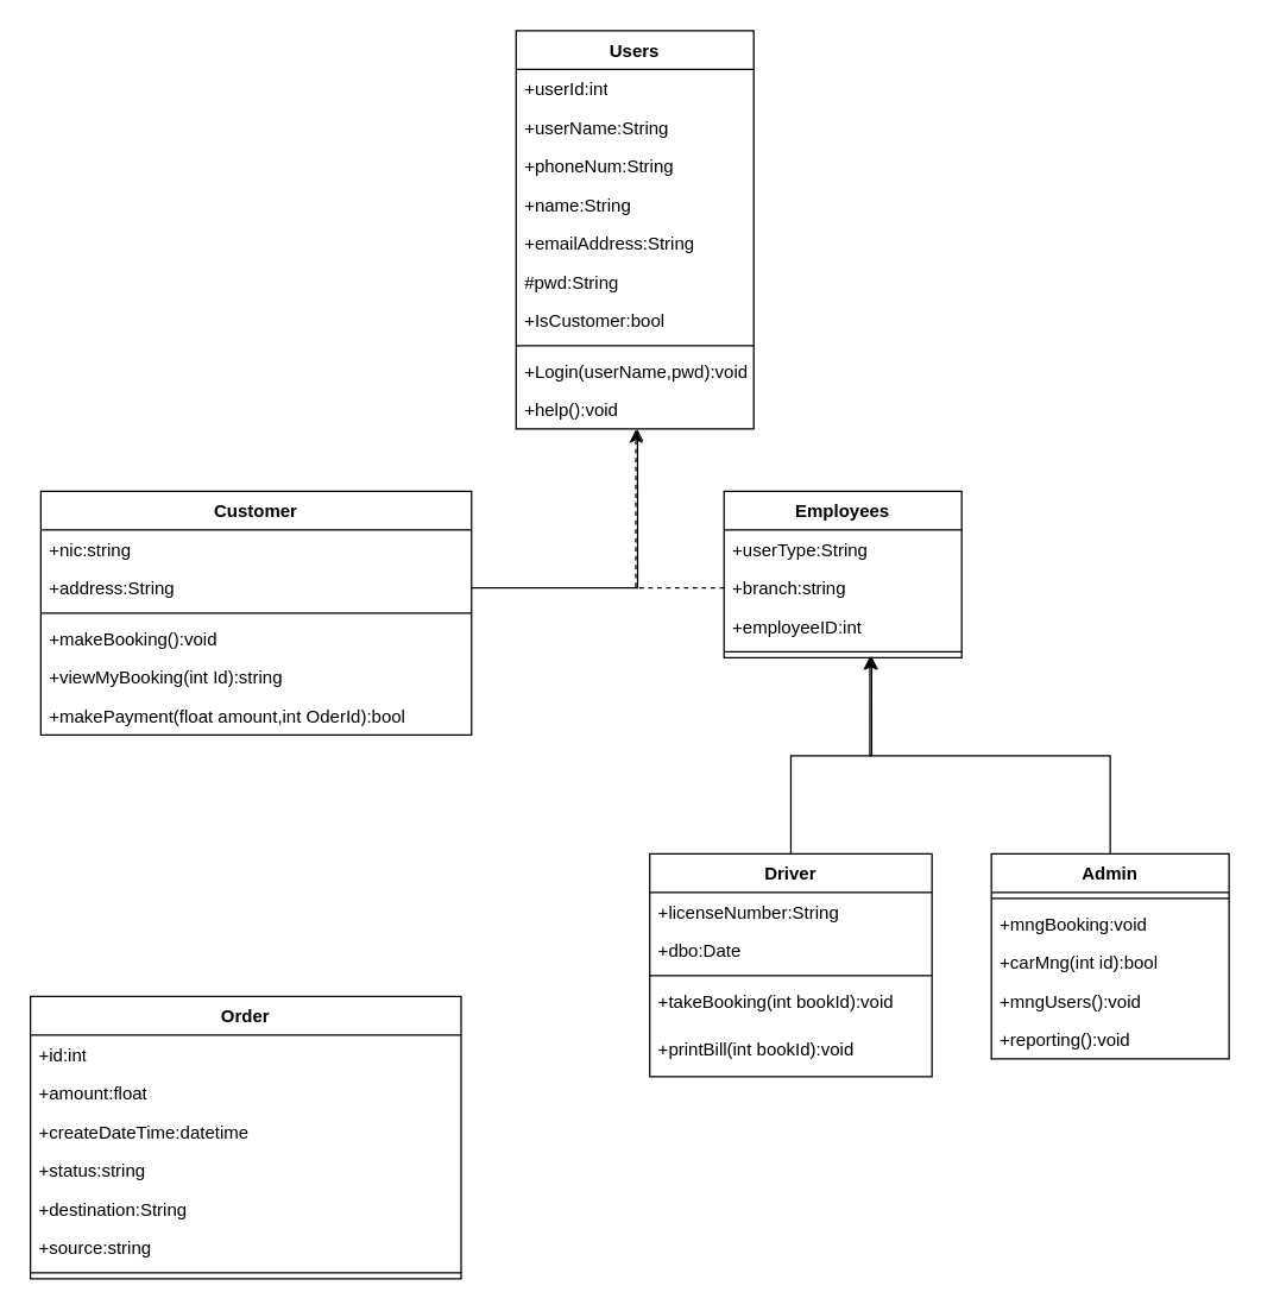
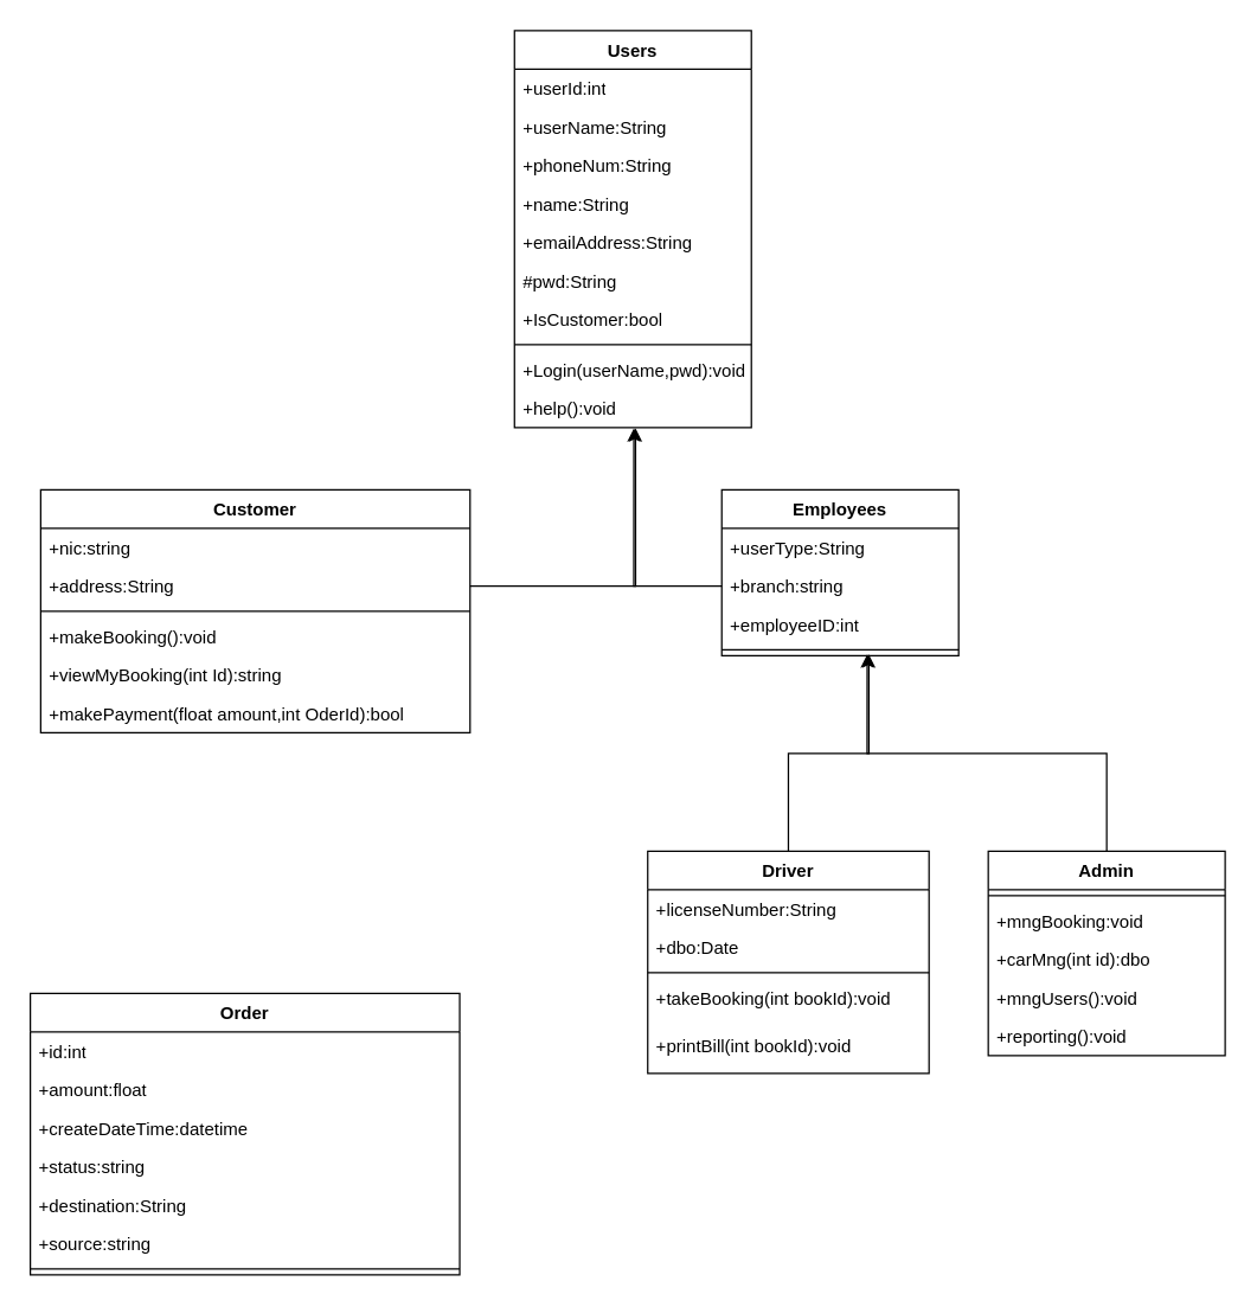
  <mxCell id="0" />
  <mxCell id="1" parent="0" />
  <mxCell id="2" value="Users" style="swimlane;fontStyle=1;align=center;verticalAlign=top;childLayout=stackLayout;horizontal=1;startSize=26;horizontalStack=0;resizeParent=1;resizeParentMax=0;resizeLast=0;collapsible=1;marginBottom=0;whiteSpace=wrap;html=1;" vertex="1" parent="1"><mxGeometry x="347" y="20" width="160" height="268" as="geometry"><mxRectangle x="200" y="100" width="100" height="30" as="alternateBounds" /></mxGeometry></mxCell>
  <mxCell id="3" value="+userId:int" style="text;strokeColor=none;fillColor=none;align=left;verticalAlign=top;spacingLeft=4;spacingRight=4;overflow=hidden;rotatable=0;points=[[0,0.5],[1,0.5]];portConstraint=eastwest;whiteSpace=wrap;html=1;" vertex="1" parent="2"><mxGeometry y="26" width="160" height="26" as="geometry" /></mxCell>
  <mxCell id="4" value="+userName:String" style="text;strokeColor=none;fillColor=none;align=left;verticalAlign=top;spacingLeft=4;spacingRight=4;overflow=hidden;rotatable=0;points=[[0,0.5],[1,0.5]];portConstraint=eastwest;whiteSpace=wrap;html=1;" vertex="1" parent="2"><mxGeometry y="52" width="160" height="26" as="geometry" /></mxCell>
  <mxCell id="5" value="+phoneNum:String" style="text;strokeColor=none;fillColor=none;align=left;verticalAlign=top;spacingLeft=4;spacingRight=4;overflow=hidden;rotatable=0;points=[[0,0.5],[1,0.5]];portConstraint=eastwest;whiteSpace=wrap;html=1;" vertex="1" parent="2"><mxGeometry y="78" width="160" height="26" as="geometry" /></mxCell>
  <mxCell id="6" value="+name:String" style="text;strokeColor=none;fillColor=none;align=left;verticalAlign=top;spacingLeft=4;spacingRight=4;overflow=hidden;rotatable=0;points=[[0,0.5],[1,0.5]];portConstraint=eastwest;whiteSpace=wrap;html=1;" vertex="1" parent="2"><mxGeometry y="104" width="160" height="26" as="geometry" /></mxCell>
  <mxCell id="7" value="+emailAddress:String" style="text;strokeColor=none;fillColor=none;align=left;verticalAlign=top;spacingLeft=4;spacingRight=4;overflow=hidden;rotatable=0;points=[[0,0.5],[1,0.5]];portConstraint=eastwest;whiteSpace=wrap;html=1;" vertex="1" parent="2"><mxGeometry y="130" width="160" height="26" as="geometry" /></mxCell>
  <mxCell id="8" value="#pwd:String" style="text;strokeColor=none;fillColor=none;align=left;verticalAlign=top;spacingLeft=4;spacingRight=4;overflow=hidden;rotatable=0;points=[[0,0.5],[1,0.5]];portConstraint=eastwest;whiteSpace=wrap;html=1;" vertex="1" parent="2"><mxGeometry y="156" width="160" height="26" as="geometry" /></mxCell>
  <mxCell id="9" value="+IsCustomer:bool" style="text;strokeColor=none;fillColor=none;align=left;verticalAlign=top;spacingLeft=4;spacingRight=4;overflow=hidden;rotatable=0;points=[[0,0.5],[1,0.5]];portConstraint=eastwest;whiteSpace=wrap;html=1;" vertex="1" parent="2"><mxGeometry y="182" width="160" height="26" as="geometry" /></mxCell>
  <mxCell id="10" value="" style="line;strokeWidth=1;fillColor=none;align=left;verticalAlign=middle;spacingTop=-1;spacingLeft=3;spacingRight=3;rotatable=0;labelPosition=right;points=[];portConstraint=eastwest;strokeColor=inherit;" vertex="1" parent="2"><mxGeometry y="208" width="160" height="8" as="geometry" /></mxCell>
  <mxCell id="11" value="+Login(userName,pwd):void" style="text;strokeColor=none;fillColor=none;align=left;verticalAlign=top;spacingLeft=4;spacingRight=4;overflow=hidden;rotatable=0;points=[[0,0.5],[1,0.5]];portConstraint=eastwest;whiteSpace=wrap;html=1;" vertex="1" parent="2"><mxGeometry y="216" width="160" height="26" as="geometry" /></mxCell>
  <mxCell id="12" value="+help():void" style="text;strokeColor=none;fillColor=none;align=left;verticalAlign=top;spacingLeft=4;spacingRight=4;overflow=hidden;rotatable=0;points=[[0,0.5],[1,0.5]];portConstraint=eastwest;whiteSpace=wrap;html=1;" vertex="1" parent="2"><mxGeometry y="242" width="160" height="26" as="geometry" /></mxCell>
  <mxCell id="13" value="Customer" style="swimlane;fontStyle=1;align=center;verticalAlign=top;childLayout=stackLayout;horizontal=1;startSize=26;horizontalStack=0;resizeParent=1;resizeParentMax=0;resizeLast=0;collapsible=1;marginBottom=0;whiteSpace=wrap;html=1;" vertex="1" parent="1"><mxGeometry x="27" y="330" width="290" height="164" as="geometry"><mxRectangle x="200" y="100" width="100" height="30" as="alternateBounds" /></mxGeometry></mxCell>
  <mxCell id="14" value="+nic:string" style="text;strokeColor=none;fillColor=none;align=left;verticalAlign=top;spacingLeft=4;spacingRight=4;overflow=hidden;rotatable=0;points=[[0,0.5],[1,0.5]];portConstraint=eastwest;whiteSpace=wrap;html=1;" vertex="1" parent="13"><mxGeometry y="26" width="290" height="26" as="geometry" /></mxCell>
  <mxCell id="15" value="+address:String" style="text;strokeColor=none;fillColor=none;align=left;verticalAlign=top;spacingLeft=4;spacingRight=4;overflow=hidden;rotatable=0;points=[[0,0.5],[1,0.5]];portConstraint=eastwest;whiteSpace=wrap;html=1;" vertex="1" parent="13"><mxGeometry y="52" width="290" height="26" as="geometry" /></mxCell>
  <mxCell id="16" value="" style="line;strokeWidth=1;fillColor=none;align=left;verticalAlign=middle;spacingTop=-1;spacingLeft=3;spacingRight=3;rotatable=0;labelPosition=right;points=[];portConstraint=eastwest;strokeColor=inherit;" vertex="1" parent="13"><mxGeometry y="78" width="290" height="8" as="geometry" /></mxCell>
  <mxCell id="17" value="+makeBooking():void" style="text;strokeColor=none;fillColor=none;align=left;verticalAlign=top;spacingLeft=4;spacingRight=4;overflow=hidden;rotatable=0;points=[[0,0.5],[1,0.5]];portConstraint=eastwest;whiteSpace=wrap;html=1;" vertex="1" parent="13"><mxGeometry y="86" width="290" height="26" as="geometry" /></mxCell>
  <mxCell id="18" value="+viewMyBooking(int Id):string" style="text;strokeColor=none;fillColor=none;align=left;verticalAlign=top;spacingLeft=4;spacingRight=4;overflow=hidden;rotatable=0;points=[[0,0.5],[1,0.5]];portConstraint=eastwest;whiteSpace=wrap;html=1;" vertex="1" parent="13"><mxGeometry y="112" width="290" height="26" as="geometry" /></mxCell>
  <mxCell id="19" value="+makePayment(float amount,int OderId):bool" style="text;strokeColor=none;fillColor=none;align=left;verticalAlign=top;spacingLeft=4;spacingRight=4;overflow=hidden;rotatable=0;points=[[0,0.5],[1,0.5]];portConstraint=eastwest;whiteSpace=wrap;html=1;" vertex="1" parent="13"><mxGeometry y="138" width="290" height="26" as="geometry" /></mxCell>
  <mxCell id="20" value="Employees" style="swimlane;fontStyle=1;align=center;verticalAlign=top;childLayout=stackLayout;horizontal=1;startSize=26;horizontalStack=0;resizeParent=1;resizeParentMax=0;resizeLast=0;collapsible=1;marginBottom=0;whiteSpace=wrap;html=1;" vertex="1" parent="1"><mxGeometry x="487" y="330" width="160" height="112" as="geometry"><mxRectangle x="200" y="100" width="100" height="30" as="alternateBounds" /></mxGeometry></mxCell>
  <mxCell id="21" value="+userType:String" style="text;strokeColor=none;fillColor=none;align=left;verticalAlign=top;spacingLeft=4;spacingRight=4;overflow=hidden;rotatable=0;points=[[0,0.5],[1,0.5]];portConstraint=eastwest;whiteSpace=wrap;html=1;" vertex="1" parent="20"><mxGeometry y="26" width="160" height="26" as="geometry" /></mxCell>
  <mxCell id="22" value="+branch:string" style="text;strokeColor=none;fillColor=none;align=left;verticalAlign=top;spacingLeft=4;spacingRight=4;overflow=hidden;rotatable=0;points=[[0,0.5],[1,0.5]];portConstraint=eastwest;whiteSpace=wrap;html=1;" vertex="1" parent="20"><mxGeometry y="52" width="160" height="26" as="geometry" /></mxCell>
  <mxCell id="23" value="+employeeID:int" style="text;strokeColor=none;fillColor=none;align=left;verticalAlign=top;spacingLeft=4;spacingRight=4;overflow=hidden;rotatable=0;points=[[0,0.5],[1,0.5]];portConstraint=eastwest;whiteSpace=wrap;html=1;" vertex="1" parent="20"><mxGeometry y="78" width="160" height="26" as="geometry" /></mxCell>
  <mxCell id="24" value="" style="line;strokeWidth=1;fillColor=none;align=left;verticalAlign=middle;spacingTop=-1;spacingLeft=3;spacingRight=3;rotatable=0;labelPosition=right;points=[];portConstraint=eastwest;strokeColor=inherit;" vertex="1" parent="20"><mxGeometry y="104" width="160" height="8" as="geometry" /></mxCell>
  <mxCell id="25" value="Driver" style="swimlane;fontStyle=1;align=center;verticalAlign=top;childLayout=stackLayout;horizontal=1;startSize=26;horizontalStack=0;resizeParent=1;resizeParentMax=0;resizeLast=0;collapsible=1;marginBottom=0;whiteSpace=wrap;html=1;" vertex="1" parent="1"><mxGeometry x="437" y="574" width="190" height="150" as="geometry"><mxRectangle x="200" y="100" width="100" height="30" as="alternateBounds" /></mxGeometry></mxCell>
  <mxCell id="26" value="+licenseNumber:String" style="text;strokeColor=none;fillColor=none;align=left;verticalAlign=top;spacingLeft=4;spacingRight=4;overflow=hidden;rotatable=0;points=[[0,0.5],[1,0.5]];portConstraint=eastwest;whiteSpace=wrap;html=1;" vertex="1" parent="25"><mxGeometry y="26" width="190" height="26" as="geometry" /></mxCell>
  <mxCell id="27" value="+dbo:Date" style="text;strokeColor=none;fillColor=none;align=left;verticalAlign=top;spacingLeft=4;spacingRight=4;overflow=hidden;rotatable=0;points=[[0,0.5],[1,0.5]];portConstraint=eastwest;whiteSpace=wrap;html=1;" vertex="1" parent="25"><mxGeometry y="52" width="190" height="26" as="geometry" /></mxCell>
  <mxCell id="28" value="" style="line;strokeWidth=1;fillColor=none;align=left;verticalAlign=middle;spacingTop=-1;spacingLeft=3;spacingRight=3;rotatable=0;labelPosition=right;points=[];portConstraint=eastwest;strokeColor=inherit;" vertex="1" parent="25"><mxGeometry y="78" width="190" height="8" as="geometry" /></mxCell>
  <mxCell id="29" value="+takeBooking(int bookId):void" style="text;strokeColor=none;fillColor=none;align=left;verticalAlign=top;spacingLeft=4;spacingRight=4;overflow=hidden;rotatable=0;points=[[0,0.5],[1,0.5]];portConstraint=eastwest;whiteSpace=wrap;html=1;" vertex="1" parent="25"><mxGeometry y="86" width="190" height="32" as="geometry" /></mxCell>
  <mxCell id="30" value="+printBill(int bookId):void" style="text;strokeColor=none;fillColor=none;align=left;verticalAlign=top;spacingLeft=4;spacingRight=4;overflow=hidden;rotatable=0;points=[[0,0.5],[1,0.5]];portConstraint=eastwest;whiteSpace=wrap;html=1;" vertex="1" parent="25"><mxGeometry y="118" width="190" height="32" as="geometry" /></mxCell>
  <mxCell id="31" value="Admin" style="swimlane;fontStyle=1;align=center;verticalAlign=top;childLayout=stackLayout;horizontal=1;startSize=26;horizontalStack=0;resizeParent=1;resizeParentMax=0;resizeLast=0;collapsible=1;marginBottom=0;whiteSpace=wrap;html=1;" vertex="1" parent="1"><mxGeometry x="667" y="574" width="160" height="138" as="geometry"><mxRectangle x="200" y="100" width="100" height="30" as="alternateBounds" /></mxGeometry></mxCell>
  <mxCell id="32" value="" style="line;strokeWidth=1;fillColor=none;align=left;verticalAlign=middle;spacingTop=-1;spacingLeft=3;spacingRight=3;rotatable=0;labelPosition=right;points=[];portConstraint=eastwest;strokeColor=inherit;" vertex="1" parent="31"><mxGeometry y="26" width="160" height="8" as="geometry" /></mxCell>
  <mxCell id="33" value="+mngBooking:void" style="text;strokeColor=none;fillColor=none;align=left;verticalAlign=top;spacingLeft=4;spacingRight=4;overflow=hidden;rotatable=0;points=[[0,0.5],[1,0.5]];portConstraint=eastwest;whiteSpace=wrap;html=1;" vertex="1" parent="31"><mxGeometry y="34" width="160" height="26" as="geometry" /></mxCell>
- <mxCell id="34" value="+carMng(int id):bool" style="text;strokeColor=none;fillColor=none;align=left;verticalAlign=top;spacingLeft=4;spacingRight=4;overflow=hidden;rotatable=0;points=[[0,0.5],[1,0.5]];portConstraint=eastwest;whiteSpace=wrap;html=1;" vertex="1" parent="31"><mxGeometry y="60" width="160" height="26" as="geometry" /></mxCell>
+ <mxCell id="34" value="+carMng(int id):dbo" style="text;strokeColor=none;fillColor=none;align=left;verticalAlign=top;spacingLeft=4;spacingRight=4;overflow=hidden;rotatable=0;points=[[0,0.5],[1,0.5]];portConstraint=eastwest;whiteSpace=wrap;html=1;" vertex="1" parent="31"><mxGeometry y="60" width="160" height="26" as="geometry" /></mxCell>
  <mxCell id="35" value="+mngUsers():void" style="text;strokeColor=none;fillColor=none;align=left;verticalAlign=top;spacingLeft=4;spacingRight=4;overflow=hidden;rotatable=0;points=[[0,0.5],[1,0.5]];portConstraint=eastwest;whiteSpace=wrap;html=1;" vertex="1" parent="31"><mxGeometry y="86" width="160" height="26" as="geometry" /></mxCell>
  <mxCell id="36" value="+reporting():void" style="text;strokeColor=none;fillColor=none;align=left;verticalAlign=top;spacingLeft=4;spacingRight=4;overflow=hidden;rotatable=0;points=[[0,0.5],[1,0.5]];portConstraint=eastwest;whiteSpace=wrap;html=1;" vertex="1" parent="31"><mxGeometry y="112" width="160" height="26" as="geometry" /></mxCell>
- <mxCell id="37" style="edgeStyle=orthogonalEdgeStyle;rounded=0;orthogonalLoop=1;jettySize=auto;html=1;exitX=1;exitY=0.5;exitDx=0;exitDy=0;entryX=0.511;entryY=1.016;entryDx=0;entryDy=0;entryPerimeter=0;endArrow=open;" edge="1" parent="1" source="15" target="12"><mxGeometry relative="1" as="geometry" /></mxCell>
- <mxCell id="38" style="edgeStyle=orthogonalEdgeStyle;rounded=0;orthogonalLoop=1;jettySize=auto;html=1;exitX=0;exitY=0.5;exitDx=0;exitDy=0;entryX=0.504;entryY=1.016;entryDx=0;entryDy=0;entryPerimeter=0;dashed=1;" edge="1" parent="1" source="22" target="12"><mxGeometry relative="1" as="geometry"><Array as="points"><mxPoint x="428" y="395" /></Array></mxGeometry></mxCell>
+ <mxCell id="37" style="edgeStyle=orthogonalEdgeStyle;rounded=0;orthogonalLoop=1;jettySize=auto;html=1;exitX=1;exitY=0.5;exitDx=0;exitDy=0;entryX=0.511;entryY=1.016;entryDx=0;entryDy=0;entryPerimeter=0;" edge="1" parent="1" source="15" target="12"><mxGeometry relative="1" as="geometry" /></mxCell>
+ <mxCell id="38" style="edgeStyle=orthogonalEdgeStyle;rounded=0;orthogonalLoop=1;jettySize=auto;html=1;exitX=0;exitY=0.5;exitDx=0;exitDy=0;entryX=0.504;entryY=1.016;entryDx=0;entryDy=0;entryPerimeter=0;" edge="1" parent="1" source="22" target="12"><mxGeometry relative="1" as="geometry"><Array as="points"><mxPoint x="428" y="395" /></Array></mxGeometry></mxCell>
  <mxCell id="39" style="edgeStyle=orthogonalEdgeStyle;rounded=0;orthogonalLoop=1;jettySize=auto;html=1;exitX=0.5;exitY=0;exitDx=0;exitDy=0;entryX=0.621;entryY=0.893;entryDx=0;entryDy=0;entryPerimeter=0;" edge="1" parent="1" source="25" target="24"><mxGeometry relative="1" as="geometry" /></mxCell>
  <mxCell id="40" style="edgeStyle=orthogonalEdgeStyle;rounded=0;orthogonalLoop=1;jettySize=auto;html=1;exitX=0.5;exitY=0;exitDx=0;exitDy=0;entryX=0.614;entryY=0.893;entryDx=0;entryDy=0;entryPerimeter=0;" edge="1" parent="1" source="31" target="24"><mxGeometry relative="1" as="geometry" /></mxCell>
  <mxCell id="41" value="Order" style="swimlane;fontStyle=1;align=center;verticalAlign=top;childLayout=stackLayout;horizontal=1;startSize=26;horizontalStack=0;resizeParent=1;resizeParentMax=0;resizeLast=0;collapsible=1;marginBottom=0;whiteSpace=wrap;html=1;" vertex="1" parent="1"><mxGeometry x="20" y="670" width="290" height="190" as="geometry"><mxRectangle x="200" y="100" width="100" height="30" as="alternateBounds" /></mxGeometry></mxCell>
  <mxCell id="42" value="+id:int" style="text;strokeColor=none;fillColor=none;align=left;verticalAlign=top;spacingLeft=4;spacingRight=4;overflow=hidden;rotatable=0;points=[[0,0.5],[1,0.5]];portConstraint=eastwest;whiteSpace=wrap;html=1;" vertex="1" parent="41"><mxGeometry y="26" width="290" height="26" as="geometry" /></mxCell>
  <mxCell id="43" value="+amount:float" style="text;strokeColor=none;fillColor=none;align=left;verticalAlign=top;spacingLeft=4;spacingRight=4;overflow=hidden;rotatable=0;points=[[0,0.5],[1,0.5]];portConstraint=eastwest;whiteSpace=wrap;html=1;" vertex="1" parent="41"><mxGeometry y="52" width="290" height="26" as="geometry" /></mxCell>
  <mxCell id="44" value="+createDateTime:datetime" style="text;strokeColor=none;fillColor=none;align=left;verticalAlign=top;spacingLeft=4;spacingRight=4;overflow=hidden;rotatable=0;points=[[0,0.5],[1,0.5]];portConstraint=eastwest;whiteSpace=wrap;html=1;" vertex="1" parent="41"><mxGeometry y="78" width="290" height="26" as="geometry" /></mxCell>
  <mxCell id="45" value="+status:string" style="text;strokeColor=none;fillColor=none;align=left;verticalAlign=top;spacingLeft=4;spacingRight=4;overflow=hidden;rotatable=0;points=[[0,0.5],[1,0.5]];portConstraint=eastwest;whiteSpace=wrap;html=1;" vertex="1" parent="41"><mxGeometry y="104" width="290" height="26" as="geometry" /></mxCell>
  <mxCell id="46" value="+destination:String" style="text;strokeColor=none;fillColor=none;align=left;verticalAlign=top;spacingLeft=4;spacingRight=4;overflow=hidden;rotatable=0;points=[[0,0.5],[1,0.5]];portConstraint=eastwest;whiteSpace=wrap;html=1;" vertex="1" parent="41"><mxGeometry y="130" width="290" height="26" as="geometry" /></mxCell>
  <mxCell id="47" value="+source:string" style="text;strokeColor=none;fillColor=none;align=left;verticalAlign=top;spacingLeft=4;spacingRight=4;overflow=hidden;rotatable=0;points=[[0,0.5],[1,0.5]];portConstraint=eastwest;whiteSpace=wrap;html=1;" vertex="1" parent="41"><mxGeometry y="156" width="290" height="26" as="geometry" /></mxCell>
  <mxCell id="48" value="" style="line;strokeWidth=1;fillColor=none;align=left;verticalAlign=middle;spacingTop=-1;spacingLeft=3;spacingRight=3;rotatable=0;labelPosition=right;points=[];portConstraint=eastwest;strokeColor=inherit;" vertex="1" parent="41"><mxGeometry y="182" width="290" height="8" as="geometry" /></mxCell>
